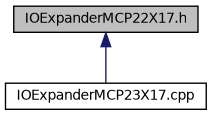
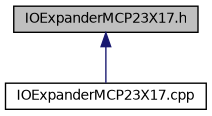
  digraph {
    node [color=black fontname=Helvetica fontsize=10 shape=record style=filled]
-   n1 [fillcolor=grey75 fontcolor=black height=0.2 label="IOExpanderMCP22X17.h" width=0.4]
+   n1 [fillcolor=grey75 fontcolor=black height=0.2 label="IOExpanderMCP23X17.h" width=0.4]
    n2 [fillcolor=white height=0.2 label="IOExpanderMCP23X17.cpp" width=0.4]
    n1 -> n2 [color=midnightblue dir=back fontname=Helvetica fontsize=10 labelfontname=Helvetica labelfontsize=10 style=solid]
  }
